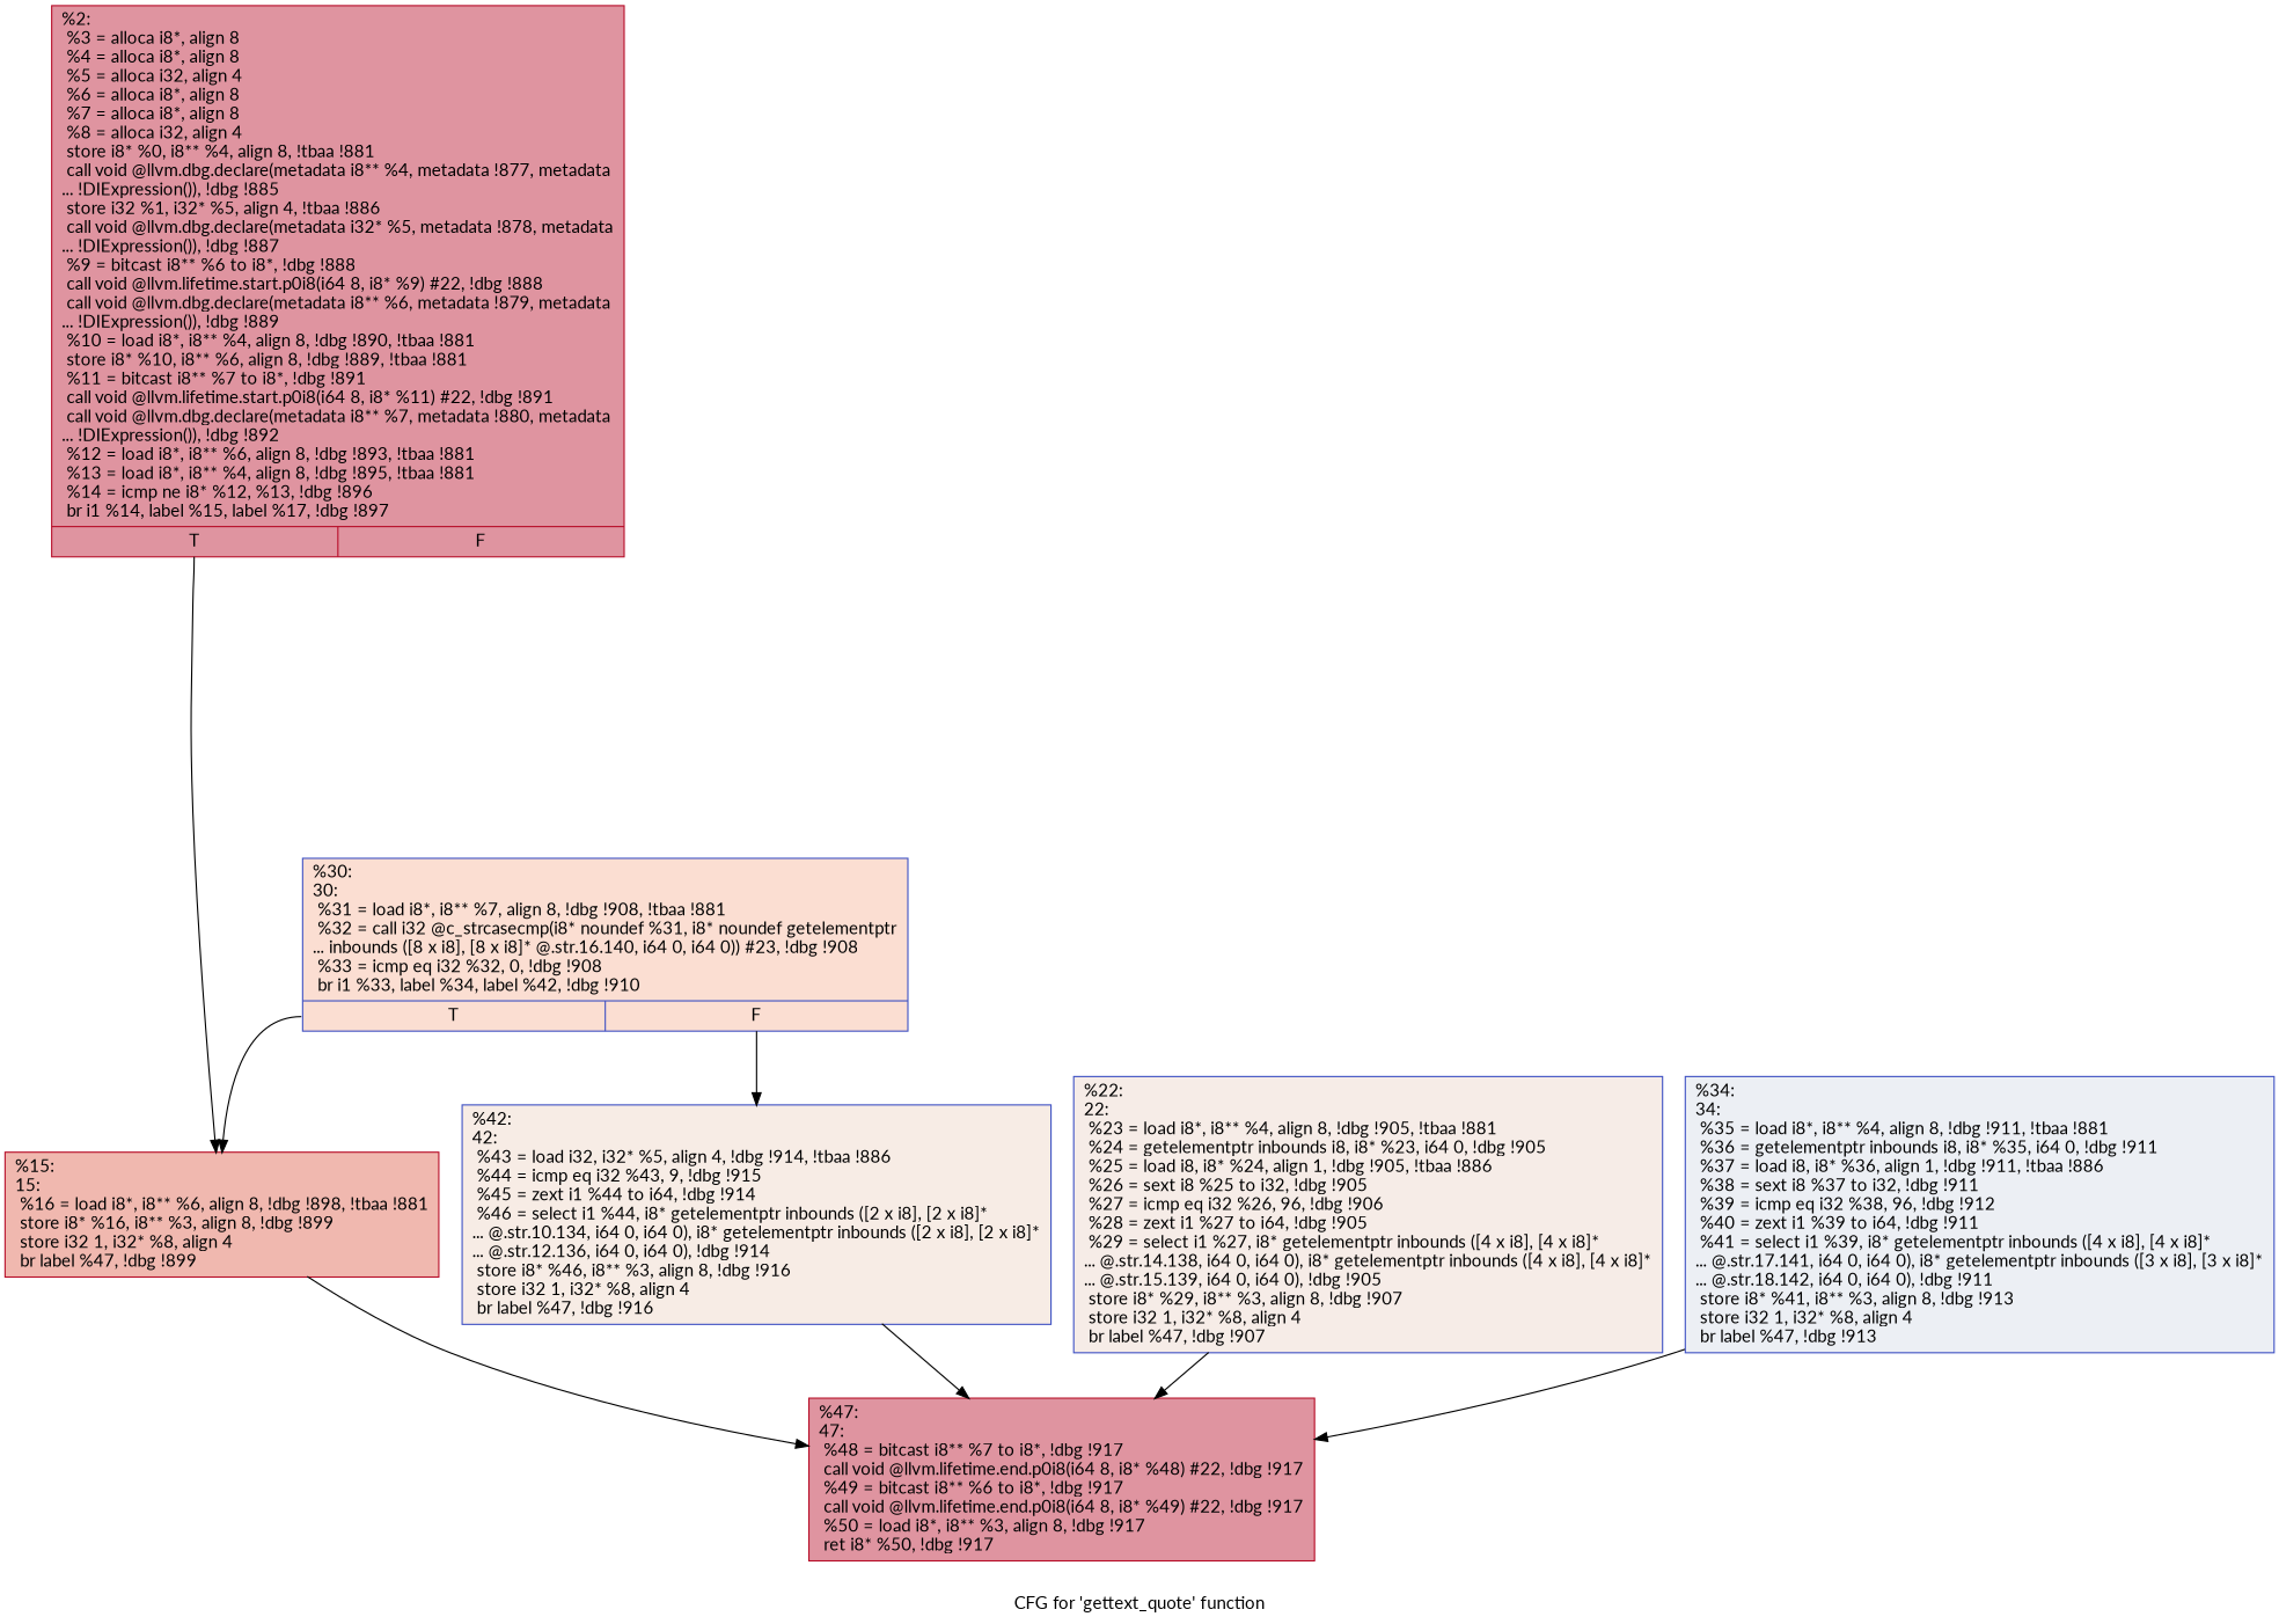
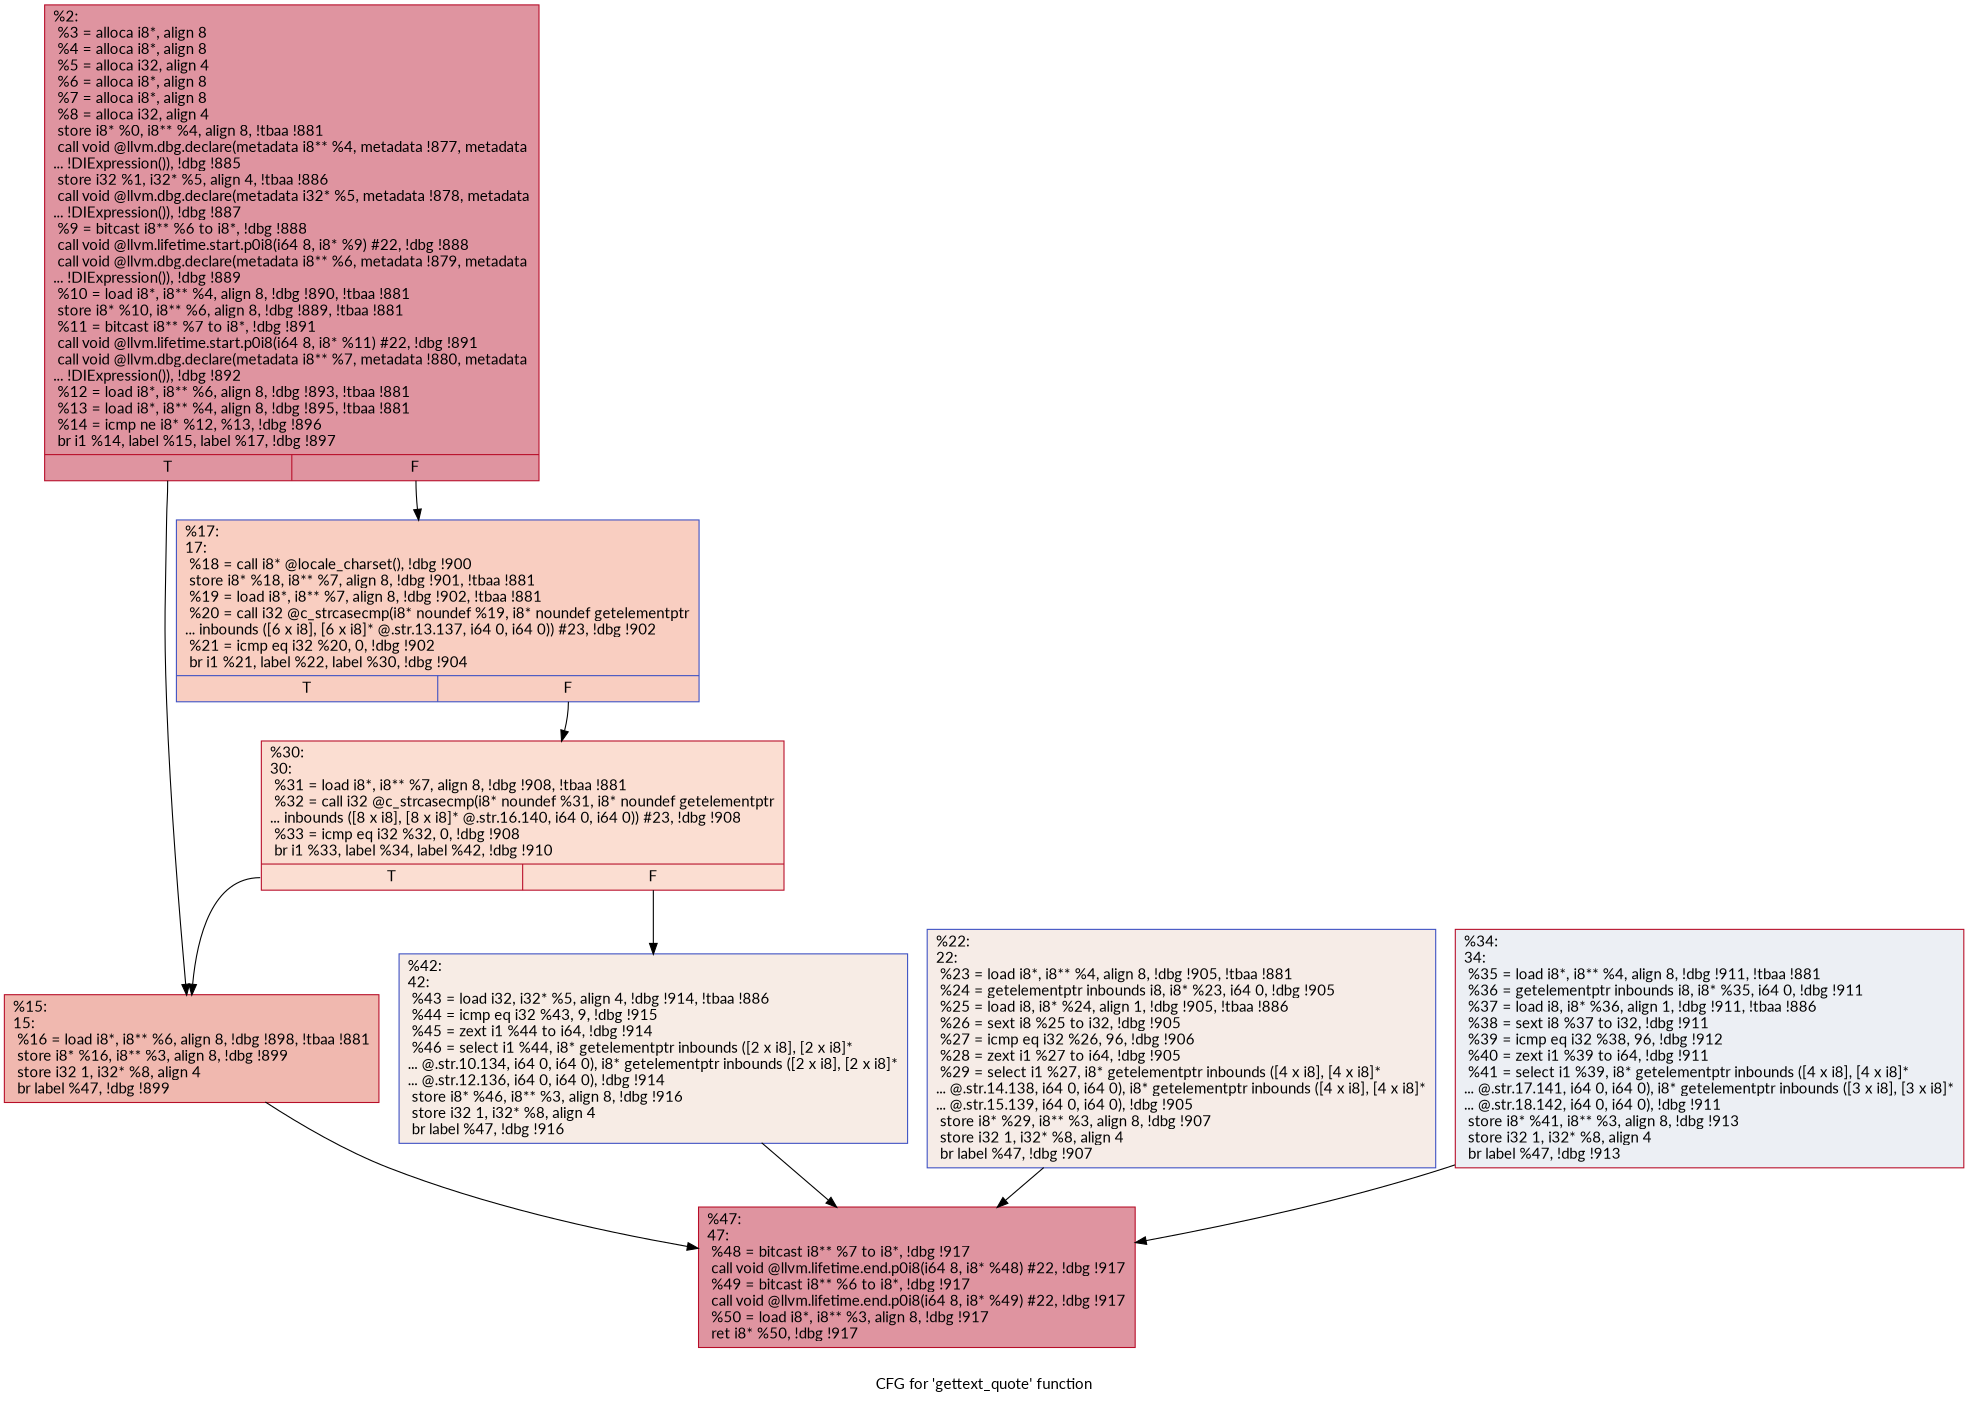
  digraph {
    fontname=Lato
    label="CFG for 'gettext_quote' function"
    node [color="#3d50c3ff" fillcolor="#b70d2870" fontname=Lato shape=record style=filled]
    edge [fontname=Lato]
    n1 [color="#b70d28ff" label="{%2:\l  %3 = alloca i8*, align 8\l  %4 = alloca i8*, align 8\l  %5 = alloca i32, align 4\l  %6 = alloca i8*, align 8\l  %7 = alloca i8*, align 8\l  %8 = alloca i32, align 4\l  store i8* %0, i8** %4, align 8, !tbaa !881\l  call void @llvm.dbg.declare(metadata i8** %4, metadata !877, metadata\l... !DIExpression()), !dbg !885\l  store i32 %1, i32* %5, align 4, !tbaa !886\l  call void @llvm.dbg.declare(metadata i32* %5, metadata !878, metadata\l... !DIExpression()), !dbg !887\l  %9 = bitcast i8** %6 to i8*, !dbg !888\l  call void @llvm.lifetime.start.p0i8(i64 8, i8* %9) #22, !dbg !888\l  call void @llvm.dbg.declare(metadata i8** %6, metadata !879, metadata\l... !DIExpression()), !dbg !889\l  %10 = load i8*, i8** %4, align 8, !dbg !890, !tbaa !881\l  store i8* %10, i8** %6, align 8, !dbg !889, !tbaa !881\l  %11 = bitcast i8** %7 to i8*, !dbg !891\l  call void @llvm.lifetime.start.p0i8(i64 8, i8* %11) #22, !dbg !891\l  call void @llvm.dbg.declare(metadata i8** %7, metadata !880, metadata\l... !DIExpression()), !dbg !892\l  %12 = load i8*, i8** %6, align 8, !dbg !893, !tbaa !881\l  %13 = load i8*, i8** %4, align 8, !dbg !895, !tbaa !881\l  %14 = icmp ne i8* %12, %13, !dbg !896\l  br i1 %14, label %15, label %17, !dbg !897\l|{<s0>T|<s1>F}}"]
    n2 [color="#b70d28ff" fillcolor="#dc5d4a70" label="{%15:\l15:                                               \l  %16 = load i8*, i8** %6, align 8, !dbg !898, !tbaa !881\l  store i8* %16, i8** %3, align 8, !dbg !899\l  store i32 1, i32* %8, align 4\l  br label %47, !dbg !899\l}"]
+   n3 [fillcolor="#f2907270" label="{%17:\l17:                                               \l  %18 = call i8* @locale_charset(), !dbg !900\l  store i8* %18, i8** %7, align 8, !dbg !901, !tbaa !881\l  %19 = load i8*, i8** %7, align 8, !dbg !902, !tbaa !881\l  %20 = call i32 @c_strcasecmp(i8* noundef %19, i8* noundef getelementptr\l... inbounds ([6 x i8], [6 x i8]* @.str.13.137, i64 0, i64 0)) #23, !dbg !902\l  %21 = icmp eq i32 %20, 0, !dbg !902\l  br i1 %21, label %22, label %30, !dbg !904\l|{<s0>T|<s1>F}}"]
    n4 [color="#b70d28ff" label="{%47:\l47:                                               \l  %48 = bitcast i8** %7 to i8*, !dbg !917\l  call void @llvm.lifetime.end.p0i8(i64 8, i8* %48) #22, !dbg !917\l  %49 = bitcast i8** %6 to i8*, !dbg !917\l  call void @llvm.lifetime.end.p0i8(i64 8, i8* %49) #22, !dbg !917\l  %50 = load i8*, i8** %3, align 8, !dbg !917\l  ret i8* %50, !dbg !917\l}"]
-   n5 [fillcolor="#f7b59970" label="{%30:\l30:                                               \l  %31 = load i8*, i8** %7, align 8, !dbg !908, !tbaa !881\l  %32 = call i32 @c_strcasecmp(i8* noundef %31, i8* noundef getelementptr\l... inbounds ([8 x i8], [8 x i8]* @.str.16.140, i64 0, i64 0)) #23, !dbg !908\l  %33 = icmp eq i32 %32, 0, !dbg !908\l  br i1 %33, label %34, label %42, !dbg !910\l|{<s0>T|<s1>F}}"]
+   n5 [color="#b70d28ff" fillcolor="#f7b59970" label="{%30:\l30:                                               \l  %31 = load i8*, i8** %7, align 8, !dbg !908, !tbaa !881\l  %32 = call i32 @c_strcasecmp(i8* noundef %31, i8* noundef getelementptr\l... inbounds ([8 x i8], [8 x i8]* @.str.16.140, i64 0, i64 0)) #23, !dbg !908\l  %33 = icmp eq i32 %32, 0, !dbg !908\l  br i1 %33, label %34, label %42, !dbg !910\l|{<s0>T|<s1>F}}"]
    n6 [fillcolor="#ead5c970" label="{%22:\l22:                                               \l  %23 = load i8*, i8** %4, align 8, !dbg !905, !tbaa !881\l  %24 = getelementptr inbounds i8, i8* %23, i64 0, !dbg !905\l  %25 = load i8, i8* %24, align 1, !dbg !905, !tbaa !886\l  %26 = sext i8 %25 to i32, !dbg !905\l  %27 = icmp eq i32 %26, 96, !dbg !906\l  %28 = zext i1 %27 to i64, !dbg !905\l  %29 = select i1 %27, i8* getelementptr inbounds ([4 x i8], [4 x i8]*\l... @.str.14.138, i64 0, i64 0), i8* getelementptr inbounds ([4 x i8], [4 x i8]*\l... @.str.15.139, i64 0, i64 0), !dbg !905\l  store i8* %29, i8** %3, align 8, !dbg !907\l  store i32 1, i32* %8, align 4\l  br label %47, !dbg !907\l}"]
    n7 [fillcolor="#ecd3c570" label="{%42:\l42:                                               \l  %43 = load i32, i32* %5, align 4, !dbg !914, !tbaa !886\l  %44 = icmp eq i32 %43, 9, !dbg !915\l  %45 = zext i1 %44 to i64, !dbg !914\l  %46 = select i1 %44, i8* getelementptr inbounds ([2 x i8], [2 x i8]*\l... @.str.10.134, i64 0, i64 0), i8* getelementptr inbounds ([2 x i8], [2 x i8]*\l... @.str.12.136, i64 0, i64 0), !dbg !914\l  store i8* %46, i8** %3, align 8, !dbg !916\l  store i32 1, i32* %8, align 4\l  br label %47, !dbg !916\l}"]
-   n8 [fillcolor="#d4dbe670" label="{%34:\l34:                                               \l  %35 = load i8*, i8** %4, align 8, !dbg !911, !tbaa !881\l  %36 = getelementptr inbounds i8, i8* %35, i64 0, !dbg !911\l  %37 = load i8, i8* %36, align 1, !dbg !911, !tbaa !886\l  %38 = sext i8 %37 to i32, !dbg !911\l  %39 = icmp eq i32 %38, 96, !dbg !912\l  %40 = zext i1 %39 to i64, !dbg !911\l  %41 = select i1 %39, i8* getelementptr inbounds ([4 x i8], [4 x i8]*\l... @.str.17.141, i64 0, i64 0), i8* getelementptr inbounds ([3 x i8], [3 x i8]*\l... @.str.18.142, i64 0, i64 0), !dbg !911\l  store i8* %41, i8** %3, align 8, !dbg !913\l  store i32 1, i32* %8, align 4\l  br label %47, !dbg !913\l}"]
+   n8 [color="#b70d28ff" fillcolor="#d4dbe670" label="{%34:\l34:                                               \l  %35 = load i8*, i8** %4, align 8, !dbg !911, !tbaa !881\l  %36 = getelementptr inbounds i8, i8* %35, i64 0, !dbg !911\l  %37 = load i8, i8* %36, align 1, !dbg !911, !tbaa !886\l  %38 = sext i8 %37 to i32, !dbg !911\l  %39 = icmp eq i32 %38, 96, !dbg !912\l  %40 = zext i1 %39 to i64, !dbg !911\l  %41 = select i1 %39, i8* getelementptr inbounds ([4 x i8], [4 x i8]*\l... @.str.17.141, i64 0, i64 0), i8* getelementptr inbounds ([3 x i8], [3 x i8]*\l... @.str.18.142, i64 0, i64 0), !dbg !911\l  store i8* %41, i8** %3, align 8, !dbg !913\l  store i32 1, i32* %8, align 4\l  br label %47, !dbg !913\l}"]
    n1 -> n2 [tailport=s0]
+   n1 -> n3 [tailport=s1]
    n2 -> n4
+   n3 -> n5 [tailport=s1]
    n5 -> n2 [tailport=s0]
    n5 -> n7 [tailport=s1]
    n6 -> n4
    n7 -> n4
    n8 -> n4
  }
